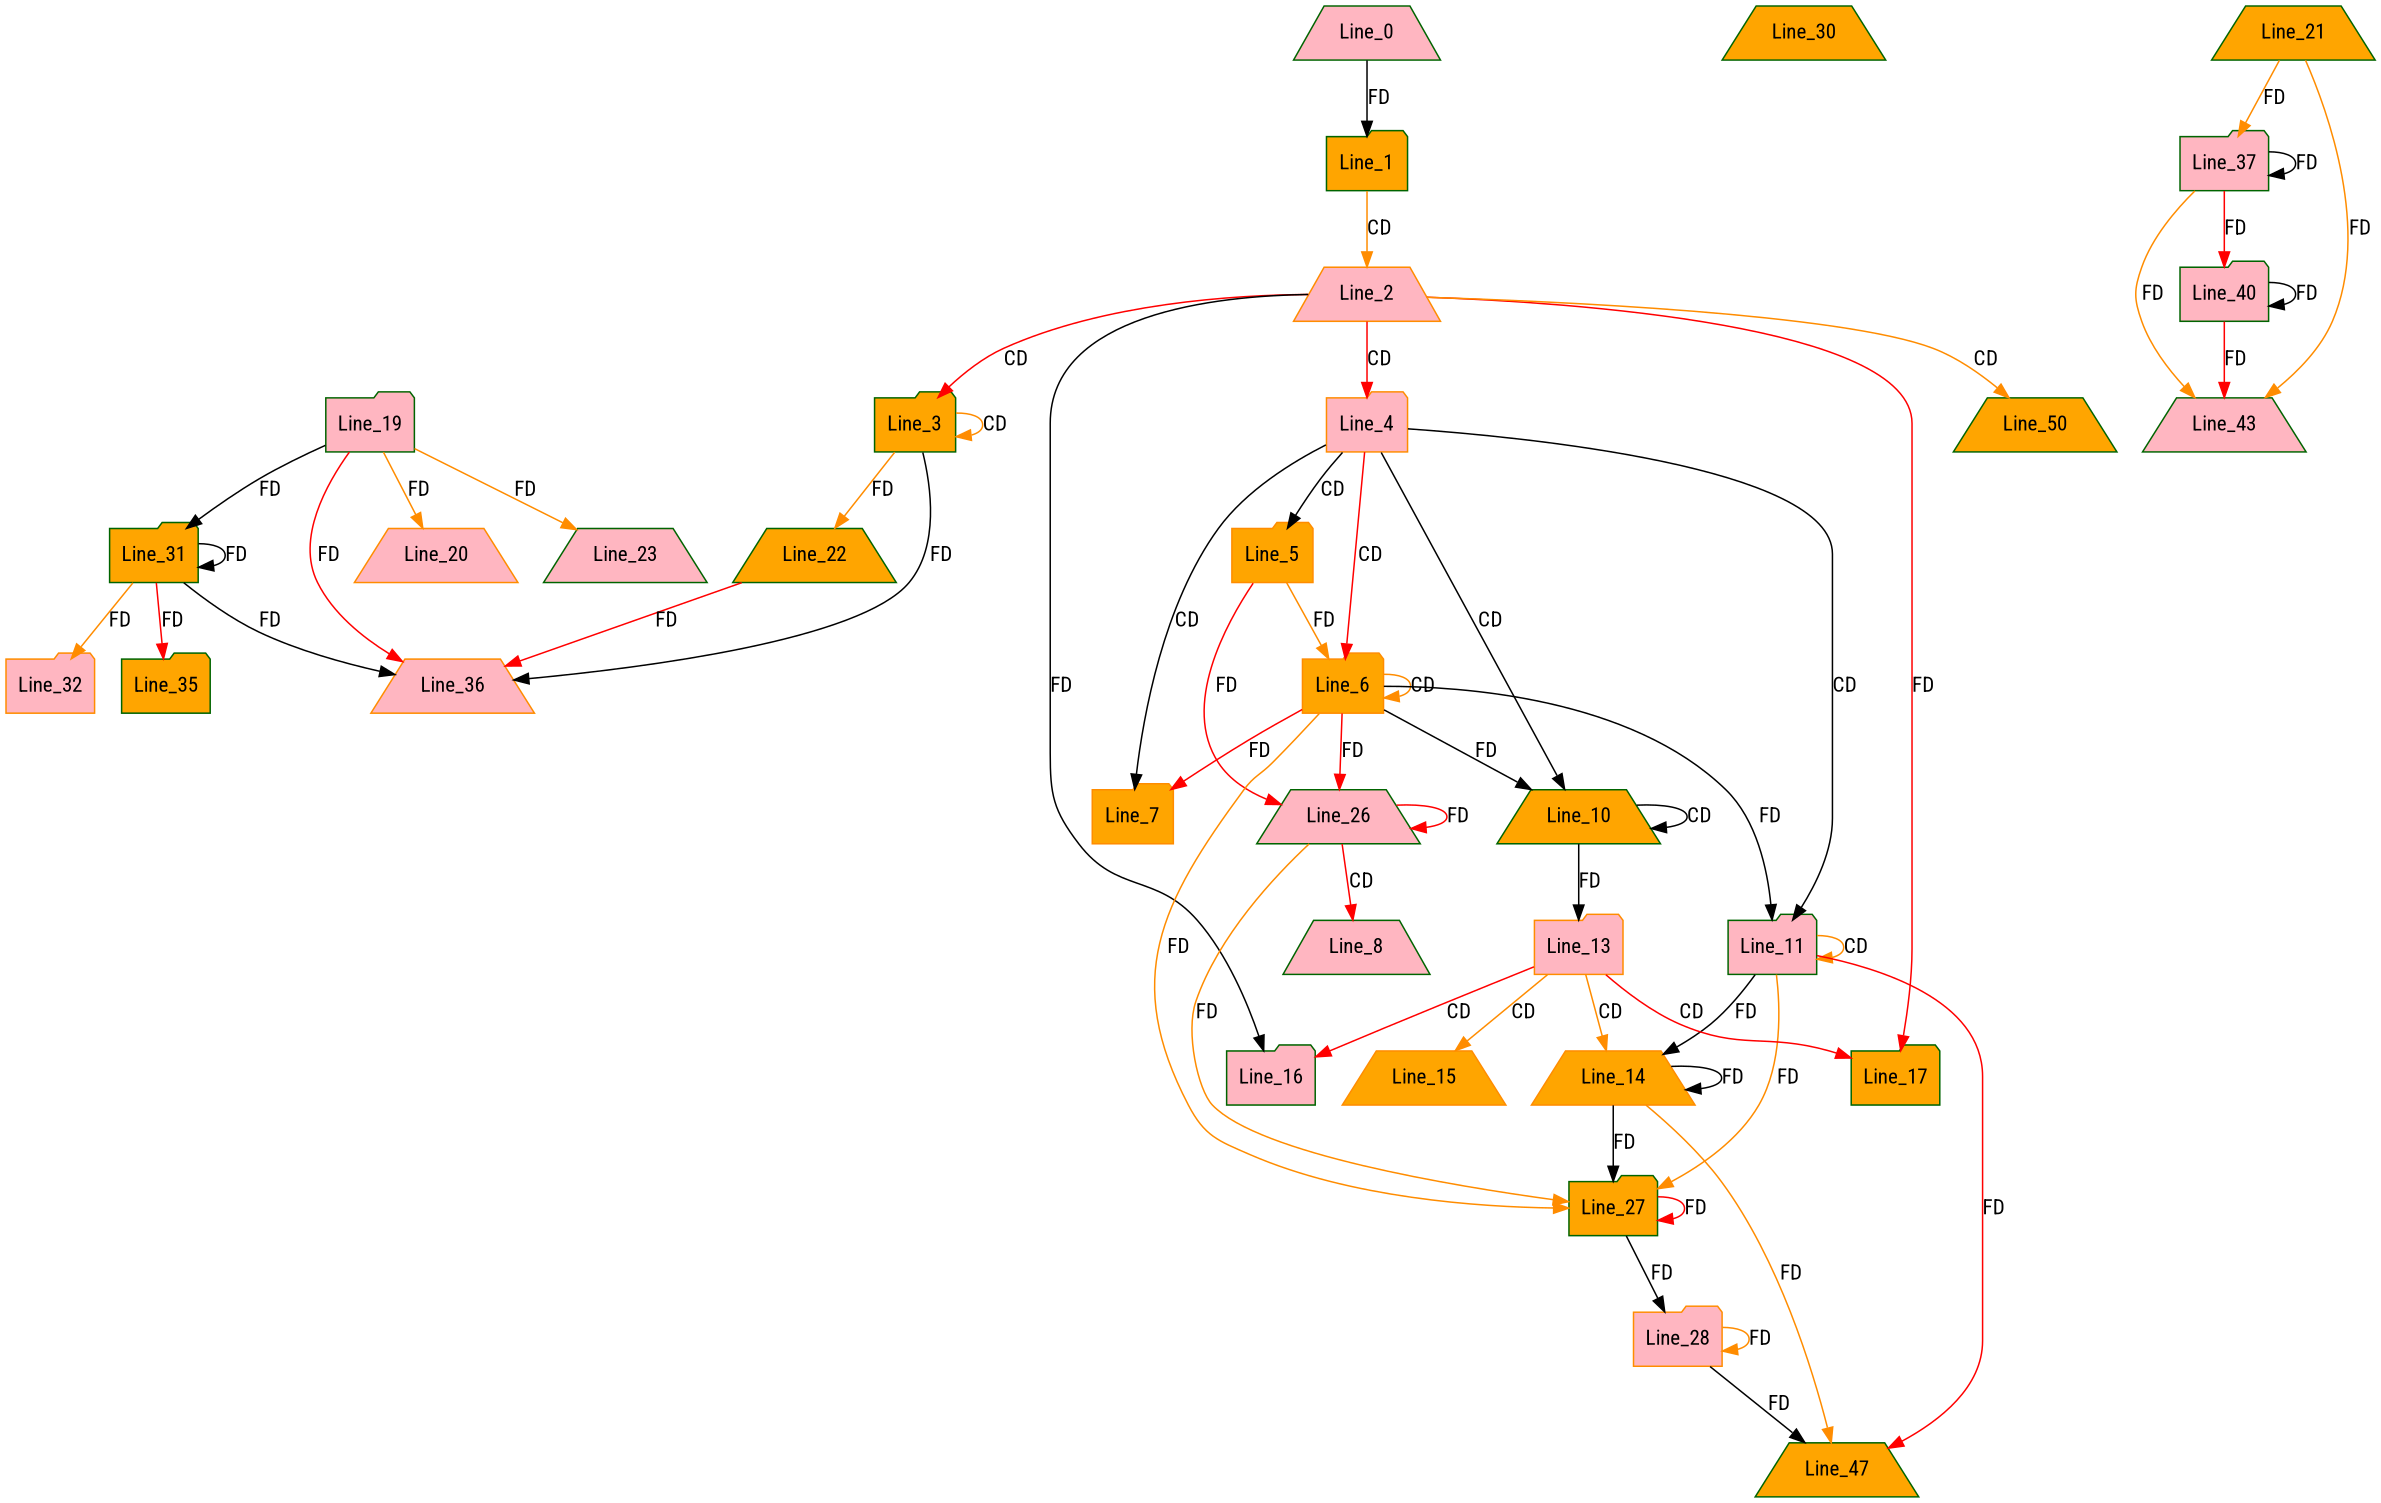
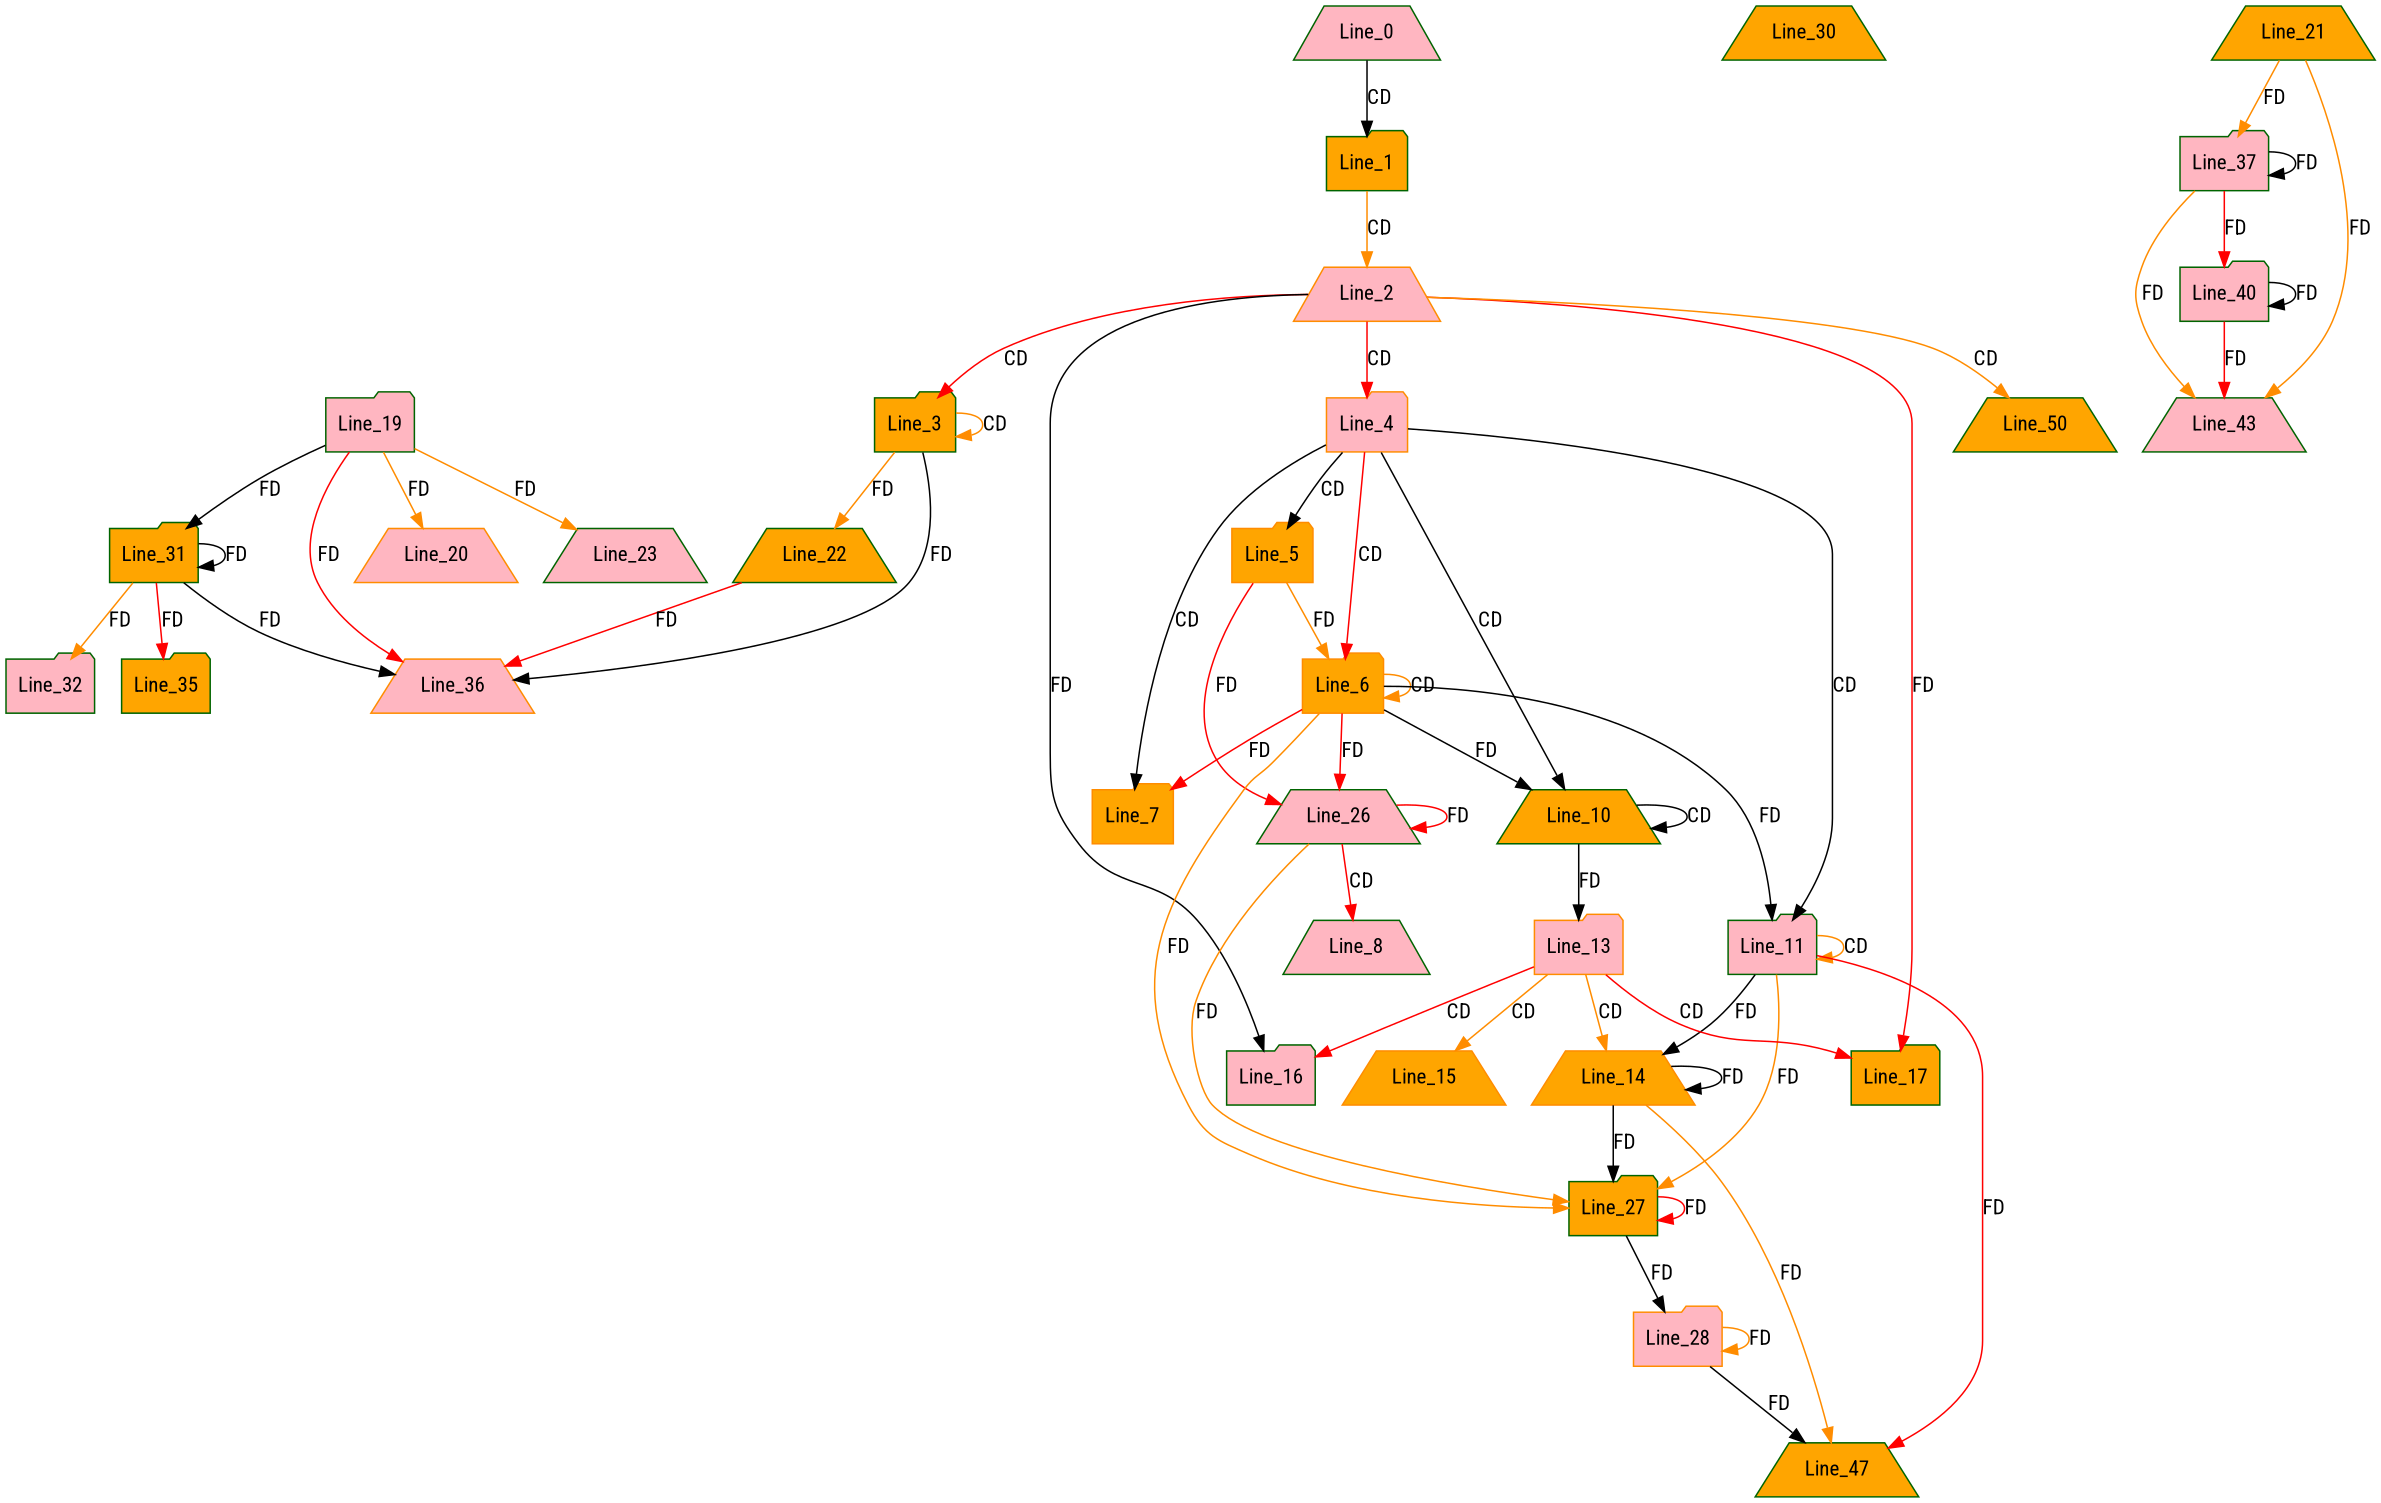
  digraph {
    fontname="Roboto Condensed"
    node [color=darkgreen fillcolor=lightpink fontname="Roboto Condensed" shape=folder style=filled]
    edge [color=black fontname="Roboto Condensed"]
    Line_0 [shape=trapezium]
    Line_1 [fillcolor=orange]
    Line_2 [color=darkorange shape=trapezium]
    Line_3 [fillcolor=orange]
    Line_4 [color=darkorange]
    Line_16
    Line_17 [fillcolor=orange]
    Line_50 [fillcolor=orange shape=trapezium]
    Line_22 [fillcolor=orange shape=trapezium]
    Line_36 [color=darkorange shape=trapezium]
    Line_5 [color=darkorange fillcolor=orange]
    Line_6 [color=darkorange fillcolor=orange]
    Line_7 [color=darkorange fillcolor=orange]
    Line_10 [fillcolor=orange shape=trapezium]
    Line_11
    Line_26 [shape=trapezium]
    Line_27 [fillcolor=orange]
    Line_13 [color=darkorange]
    Line_14 [color=darkorange fillcolor=orange shape=trapezium]
    Line_47 [fillcolor=orange shape=trapezium]
    Line_8 [shape=trapezium]
    Line_28 [color=darkorange]
    Line_15 [color=darkorange fillcolor=orange shape=trapezium]
    Line_19
    Line_20 [color=darkorange shape=trapezium]
    n26 [label=Line_23 shape=trapezium]
    Line_31 [fillcolor=orange]
-   Line_32 [color=darkorange]
+   Line_32
    Line_35 [fillcolor=orange]
    Line_30 [fillcolor=orange shape=trapezium]
    Line_21 [fillcolor=orange shape=trapezium]
    Line_37
    Line_43 [shape=trapezium]
    Line_40
-   Line_0 -> Line_1 [label=FD]
+   Line_0 -> Line_1 [label=CD]
    Line_1 -> Line_2 [color=darkorange label=CD]
    Line_2 -> Line_3 [color=red label=CD]
    Line_2 -> Line_4 [color=red label=CD]
    Line_2 -> Line_16 [label=FD]
    Line_2 -> Line_17 [color=red label=FD]
    Line_2 -> Line_50 [color=darkorange label=CD]
    Line_3 -> Line_3 [color=darkorange label=CD]
    Line_3 -> Line_22 [color=darkorange label=FD]
    Line_3 -> Line_36 [label=FD]
    Line_4 -> Line_5 [label=CD]
    Line_4 -> Line_6 [color=red label=CD]
    Line_4 -> Line_7 [label=CD]
    Line_4 -> Line_10 [label=CD]
    Line_4 -> Line_11 [label=CD]
    Line_22 -> Line_36 [color=red label=FD]
    Line_5 -> Line_6 [color=darkorange label=FD]
    Line_5 -> Line_26 [color=red label=FD]
    Line_6 -> Line_6 [color=darkorange label=CD]
    Line_6 -> Line_7 [color=red label=FD]
    Line_6 -> Line_10 [label=FD]
    Line_6 -> Line_11 [label=FD]
    Line_6 -> Line_26 [color=red label=FD]
    Line_6 -> Line_27 [color=darkorange label=FD]
    Line_10 -> Line_10 [label=CD]
    Line_10 -> Line_13 [label=FD]
    Line_11 -> Line_11 [color=darkorange label=CD]
    Line_11 -> Line_27 [color=darkorange label=FD]
    Line_11 -> Line_14 [label=FD]
    Line_11 -> Line_47 [color=red label=FD]
    Line_26 -> Line_26 [color=red label=FD]
    Line_26 -> Line_27 [color=darkorange label=FD]
    Line_26 -> Line_8 [color=red label=CD]
    Line_27 -> Line_27 [color=red label=FD]
    Line_27 -> Line_28 [label=FD]
    Line_13 -> Line_16 [color=red label=CD]
    Line_13 -> Line_17 [color=red label=CD]
    Line_13 -> Line_14 [color=darkorange label=CD]
    Line_13 -> Line_15 [color=darkorange label=CD]
    Line_14 -> Line_27 [label=FD]
    Line_14 -> Line_14 [label=FD]
    Line_14 -> Line_47 [color=darkorange label=FD]
    Line_28 -> Line_47 [label=FD]
    Line_28 -> Line_28 [color=darkorange label=FD]
    Line_19 -> Line_36 [color=red label=FD]
    Line_19 -> Line_20 [color=darkorange label=FD]
    Line_19 -> n26 [color=darkorange label=FD]
    Line_19 -> Line_31 [label=FD]
    Line_31 -> Line_36 [label=FD]
    Line_31 -> Line_31 [label=FD]
    Line_31 -> Line_32 [color=darkorange label=FD]
    Line_31 -> Line_35 [color=red label=FD]
    Line_21 -> Line_37 [color=darkorange label=FD]
    Line_21 -> Line_43 [color=darkorange label=FD]
    Line_37 -> Line_37 [label=FD]
    Line_37 -> Line_43 [color=darkorange label=FD]
    Line_37 -> Line_40 [color=red label=FD]
    Line_40 -> Line_43 [color=red label=FD]
    Line_40 -> Line_40 [label=FD]
  }
